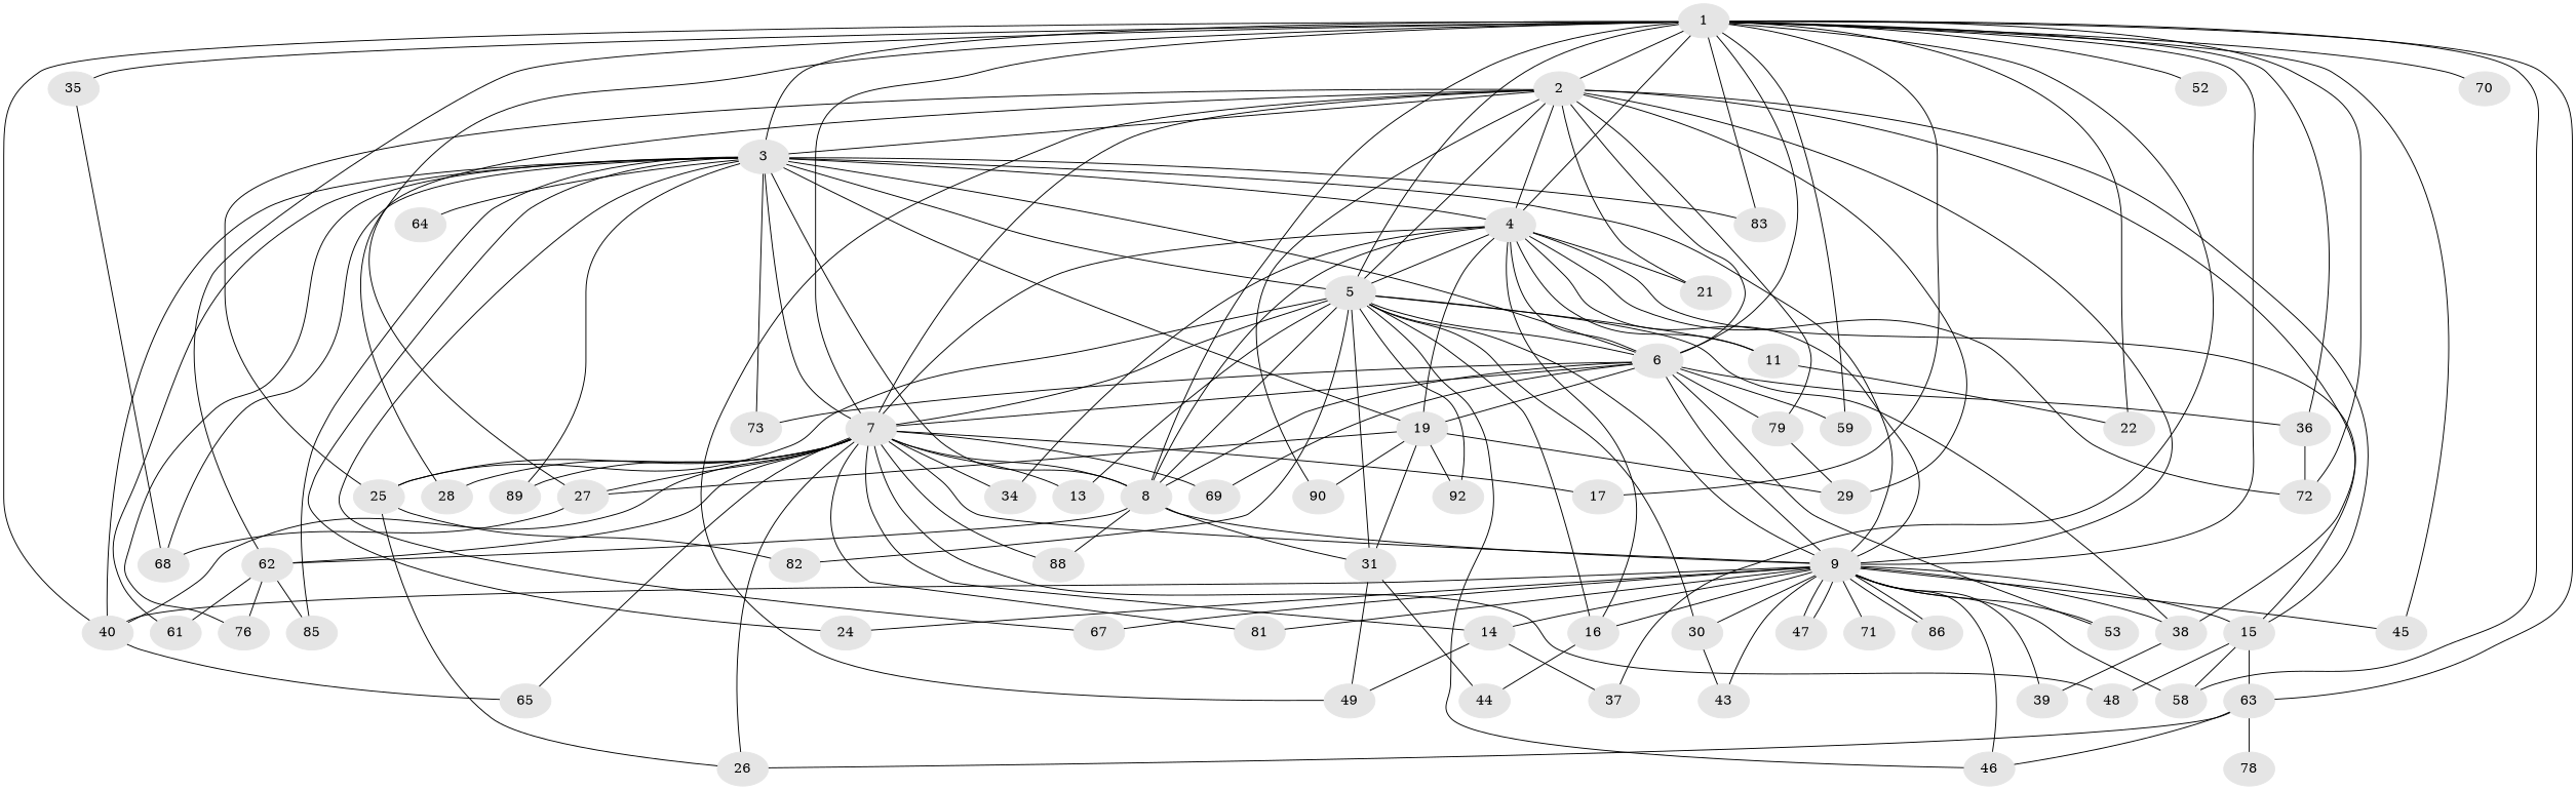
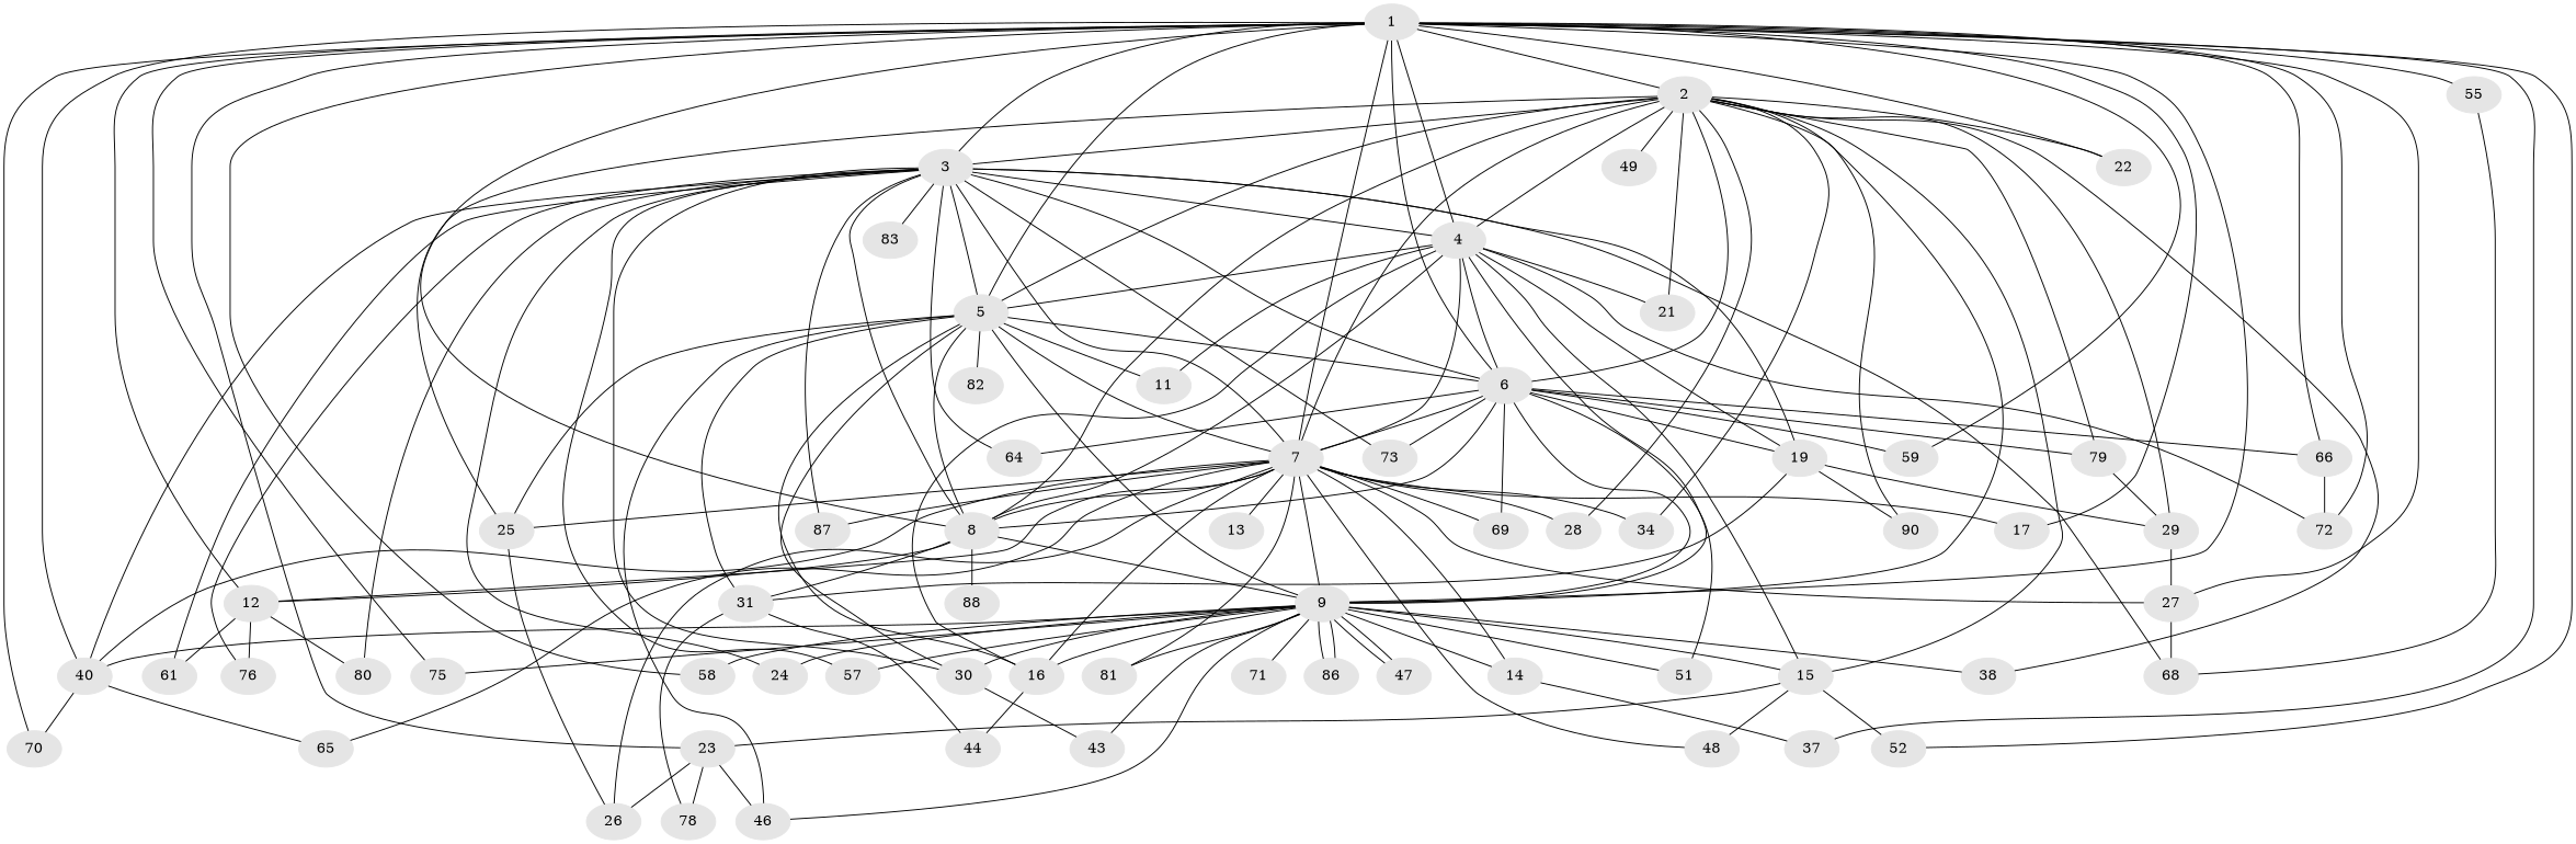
  graph {
    node [color=gray90 style=filled]
    1 [super="+10"]
    2 [super="+33"]
    3 [super="+56"]
    4 [super="+41"]
    5 [super="+18"]
    6 [super="+20"]
    7 [super="+42"]
    8 [super="+87"]
    9 [super="+63"]
-   12 [super="+57" label=62]
+   12 [super="+57"]
    17
    22
-   23 [label=63]
+   23
    27 [super="+77"]
    37
    40 [super="+50"]
-   45
+   45 [label=75]
    52
-   55 [super="+84" label=35]
+   55 [super="+84"]
    58
    59
-   66 [label=36]
+   66
    70
    72 [super="+85"]
    83
    15 [super="+35"]
    21
    25 [super="+60"]
    28
    29 [super="+62"]
    34
    38 [super="+91"]
    49
    79
    90
    19 [super="+24"]
    n37 [label=24]
    61
    64
-   67
+   67 [label=57]
    68
    73
    76
-   80 [label=85]
-   89
+   80
+   89 [label=87]
    11
    16 [super="+32"]
    13 [super="+36"]
    30
    31
    46 [super="+53"]
    82
-   92
-   51 [label=53]
+   51
    69
    14
    26 [super="+75"]
    48
    65
    81
    88
-   39
    43
    47
    71
    86
    78
    44
    1 -- 2 [weight=2]
    1 -- 3 [weight=2]
    1 -- 4 [weight=2]
    1 -- 5 [weight=2]
    1 -- 6 [weight=2]
    1 -- 7 [weight=2]
    1 -- 8 [weight=2]
    1 -- 9 [weight=2]
    1 -- 12
    1 -- 17
    1 -- 22
    1 -- 23
    1 -- 27
    1 -- 37
    1 -- 40
    1 -- 45
    1 -- 52
    1 -- 55 [weight=2]
    1 -- 58
    1 -- 59
    1 -- 66
    1 -- 70
    1 -- 72
-   1 -- 83
    2 -- 3
    2 -- 4
    2 -- 5 [weight=2]
    2 -- 6
    2 -- 7
+   2 -- 8
    2 -- 9
-   11 -- 22
+   2 -- 22
    2 -- 15
    2 -- 21
    2 -- 25
    2 -- 28
    2 -- 29
-   4 -- 34
+   2 -- 34
    2 -- 38
    2 -- 49
    2 -- 79
    2 -- 90
    3 -- 4
    3 -- 5
    3 -- 6
    3 -- 7
    3 -- 8
-   3 -- 9 [weight=2]
+   3 -- 30 [weight=2]
    3 -- 40
    3 -- 83
    3 -- 19 [weight=2]
    3 -- n37
    3 -- 61
    3 -- 64
    3 -- 67
    3 -- 68
    3 -- 73
    3 -- 76
    3 -- 80
    3 -- 89
    4 -- 5
    4 -- 6 [weight=2]
    4 -- 7
    4 -- 8
    4 -- 9
    4 -- 72
    4 -- 15
    4 -- 21
    4 -- 19
    4 -- 11
    4 -- 16 [weight=2]
    5 -- 6
    5 -- 7
    5 -- 8
    5 -- 9
    5 -- 25
-   5 -- 38
    5 -- 11
    5 -- 16
-   5 -- 13
    5 -- 30
    5 -- 31
    5 -- 46
    5 -- 82
-   5 -- 92
    6 -- 7
    6 -- 8
    6 -- 9
    6 -- 59
    6 -- 66
    6 -- 79
    6 -- 19
+   6 -- 64
    6 -- 73
    6 -- 51
    6 -- 69
    7 -- 8
    7 -- 9
    7 -- 12
    7 -- 17
    7 -- 27
    7 -- 40
    7 -- 25
    7 -- 28
    7 -- 34
    7 -- 89
    7 -- 13 [weight=2]
    7 -- 69
    7 -- 14
    7 -- 26
    7 -- 48
    7 -- 65
    7 -- 81
-   7 -- 88
+   7 -- 16
    8 -- 9
    8 -- 12
    8 -- 31
    8 -- 88
    9 -- 40
    9 -- 45
    9 -- 58
    9 -- 15
    9 -- 38
    9 -- n37
    9 -- 67
    9 -- 16
    9 -- 30
    9 -- 46
    9 -- 51
    9 -- 14
    9 -- 81
-   9 -- 39
    9 -- 43
    9 -- 47
    9 -- 47
    9 -- 71 [weight=2]
    9 -- 86
    9 -- 86
    12 -- 61
    12 -- 76
    12 -- 80
    23 -- 46
    23 -- 26
    23 -- 78
    27 -- 68
+   40 -- 70
    40 -- 65
    55 -- 68
    66 -- 72
    15 -- 23
-   15 -- 58
+   15 -- 52
    15 -- 48
-   25 -- 82
    25 -- 26
-   38 -- 39
    79 -- 29
-   19 -- 27
+   29 -- 27
    19 -- 29
    19 -- 90
    19 -- 31
-   19 -- 92
    16 -- 44
    30 -- 43
-   31 -- 49
+   31 -- 78
    31 -- 44
    14 -- 37
-   14 -- 49
  }
